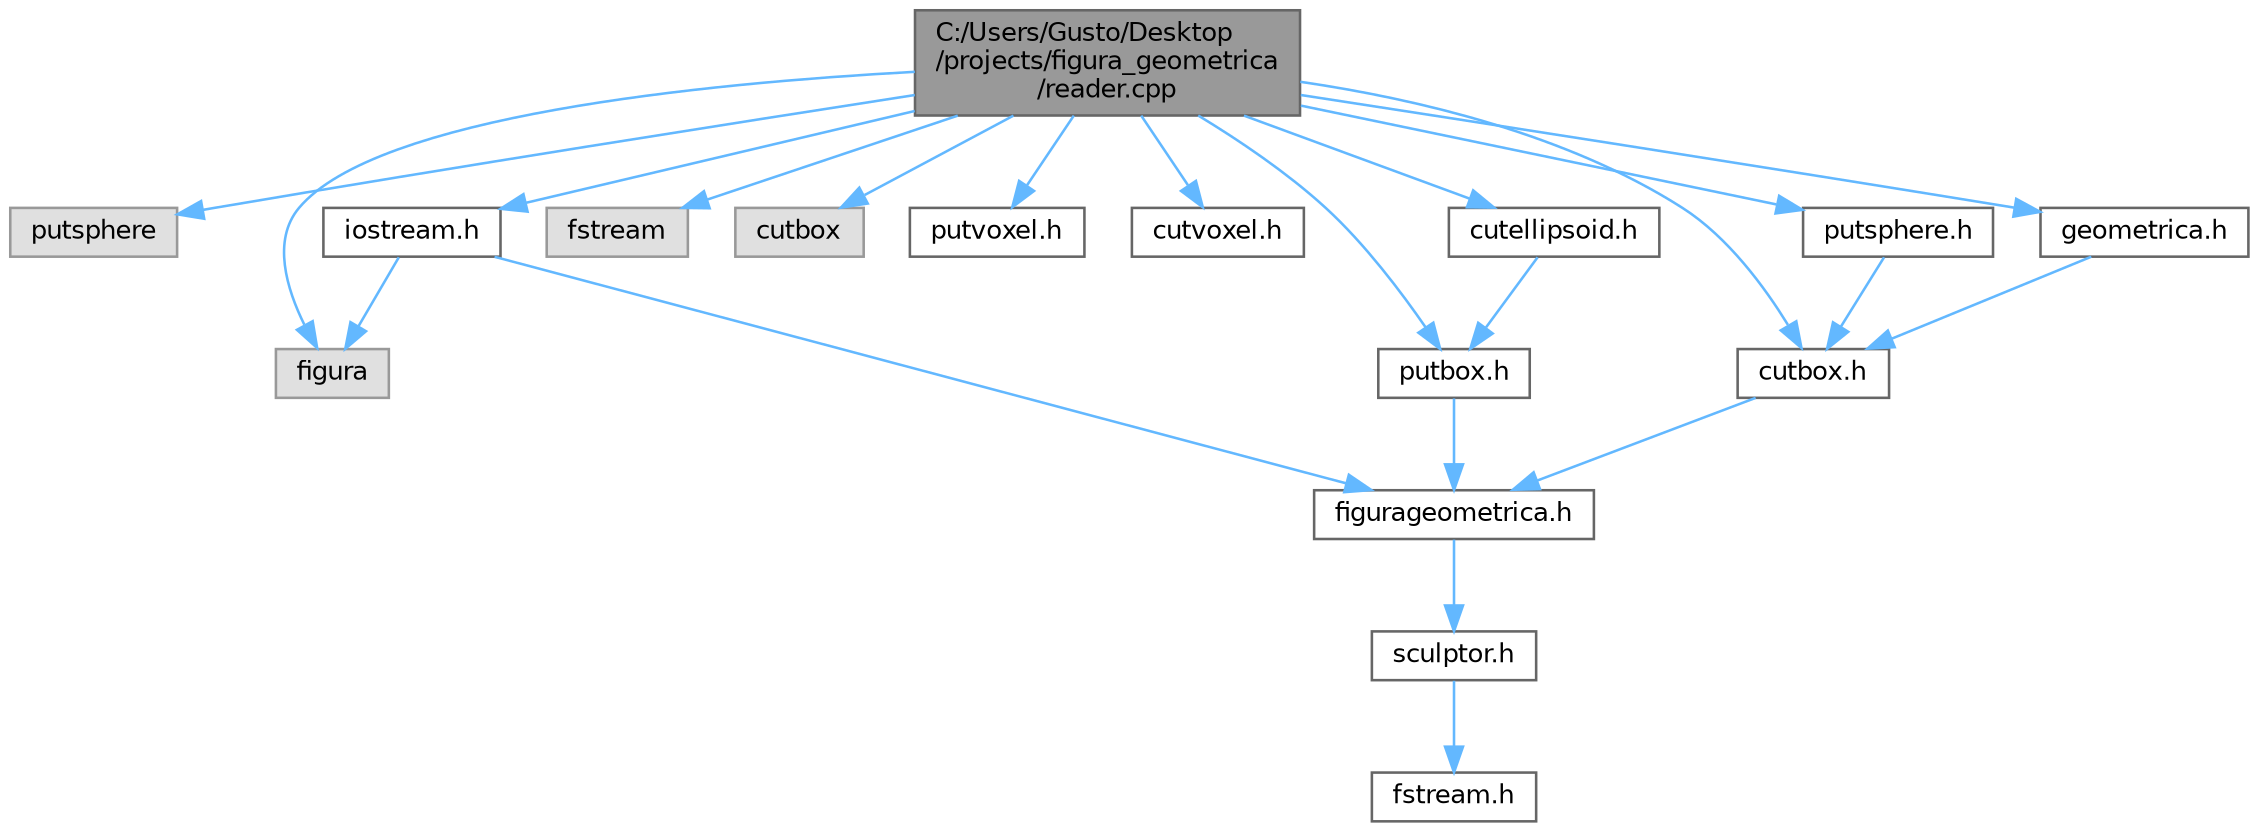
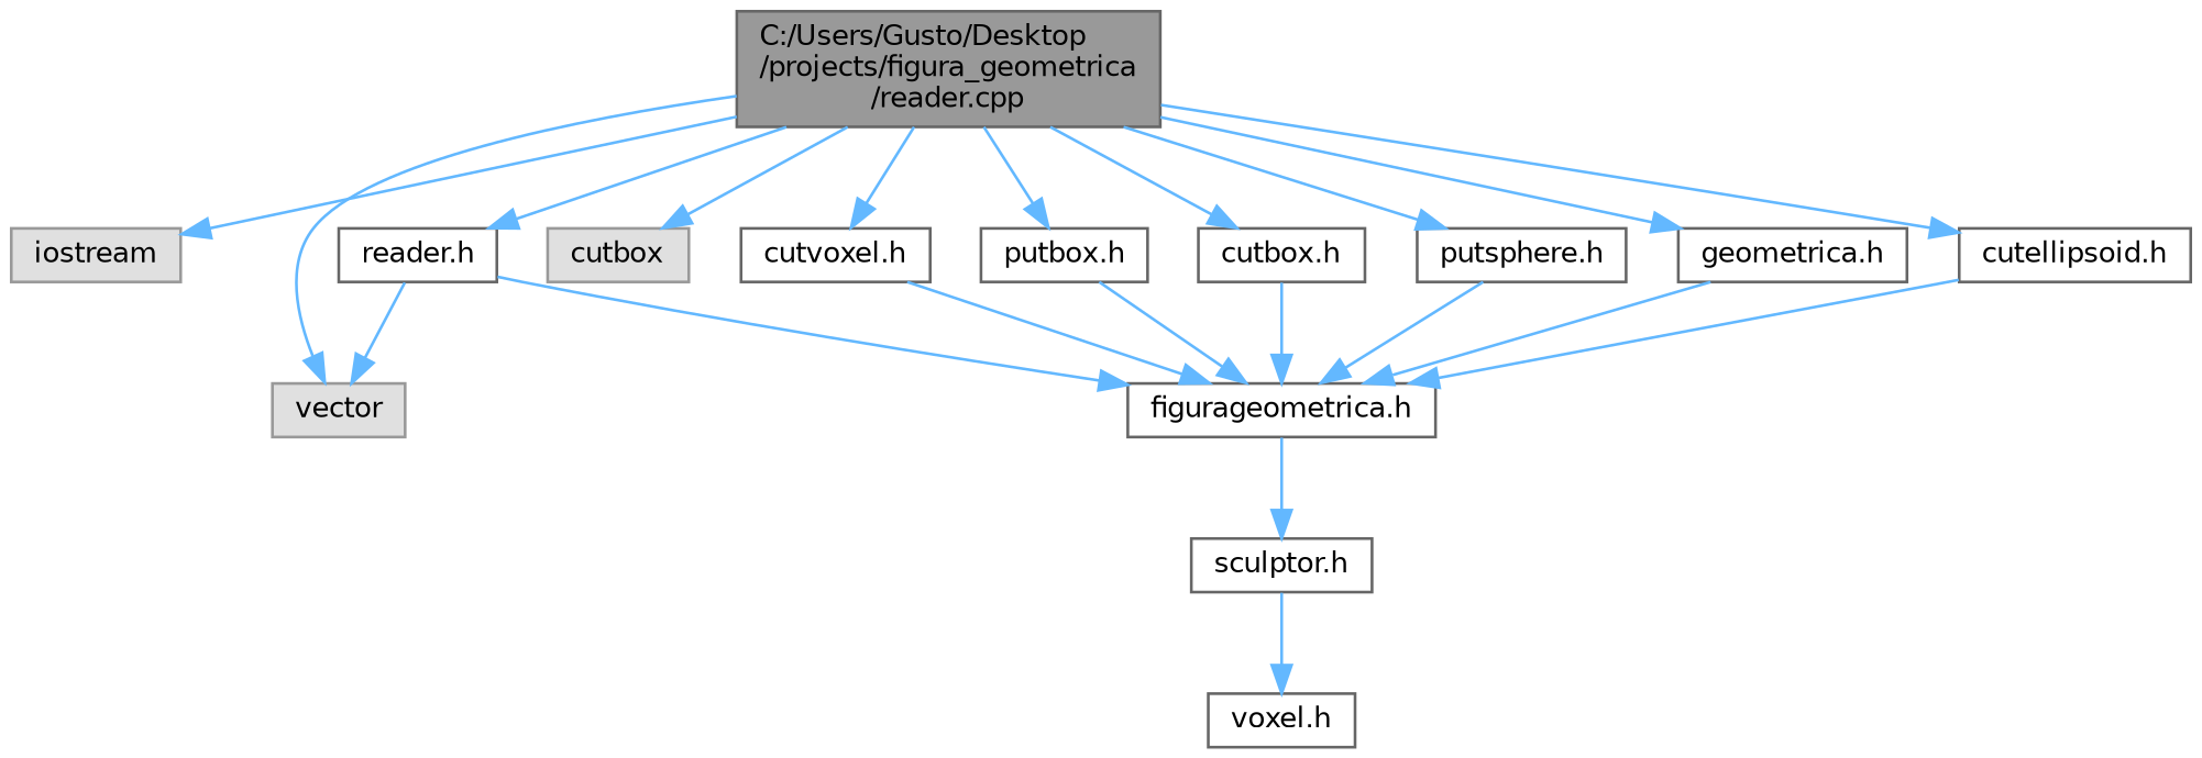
  digraph {
    node [color=grey40 fillcolor=white fontname=Helvetica fontsize=10 shape=box style=filled]
    edge [color=steelblue1 fontname=Helvetica fontsize=10 labelfontname=Helvetica labelfontsize=10 style=solid]
    n1 [color=gray40 fillcolor=grey60 fontcolor=black height=0.2 label="C:/Users/Gusto/Desktop\l/projects/figura_geometrica\l/reader.cpp" width=0.4]
-   n2 [color=grey60 fillcolor="#E0E0E0" height=0.2 label=putsphere width=0.4]
-   n3 [height=0.2 label="iostream.h" width=0.4]
-   n4 [color=grey60 fillcolor="#E0E0E0" height=0.2 label=figura width=0.4]
-   n5 [color=grey60 fillcolor="#E0E0E0" height=0.2 label=fstream width=0.4]
+   n2 [color=grey60 fillcolor="#E0E0E0" height=0.2 label=iostream width=0.4]
+   n3 [height=0.2 label="reader.h" width=0.4]
+   n4 [color=grey60 fillcolor="#E0E0E0" height=0.2 label=vector width=0.4]
    n6 [color=grey60 fillcolor="#E0E0E0" height=0.2 label=cutbox width=0.4]
-   n7 [height=0.2 label="putvoxel.h" width=0.4]
    n8 [height=0.2 label="cutvoxel.h" width=0.4]
    n9 [height=0.2 label="putbox.h" width=0.4]
    n10 [height=0.2 label="cutbox.h" width=0.4]
    n11 [height=0.2 label="putsphere.h" width=0.4]
    n12 [height=0.2 label="geometrica.h" width=0.4]
    n13 [height=0.2 label="cutellipsoid.h" width=0.4]
    n14 [height=0.2 label="figurageometrica.h" width=0.4]
    n15 [height=0.2 label="sculptor.h" width=0.4]
-   n16 [height=0.2 label="fstream.h" width=0.4]
+   n16 [height=0.2 label="voxel.h" width=0.4]
    n1 -> n2
    n1 -> n3
    n1 -> n4
-   n1 -> n5
    n1 -> n6
-   n1 -> n7
    n1 -> n8
    n1 -> n9
    n1 -> n10
    n1 -> n11
    n1 -> n12
    n1 -> n13
    n3 -> n4
    n3 -> n14
+   n8 -> n14
    n9 -> n14
    n10 -> n14
-   n11 -> n10
-   n12 -> n10
-   n13 -> n9
+   n11 -> n14
+   n12 -> n14
+   n13 -> n14
    n14 -> n15
    n15 -> n16
  }
